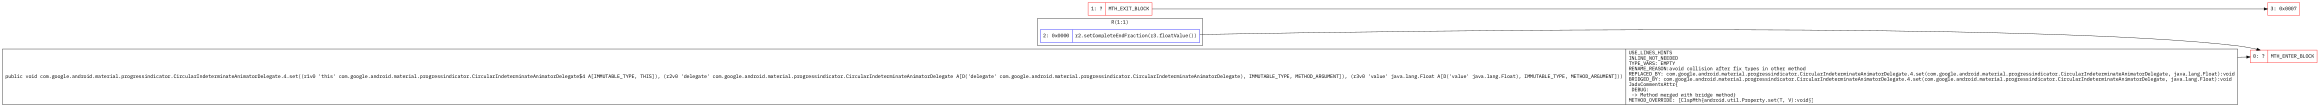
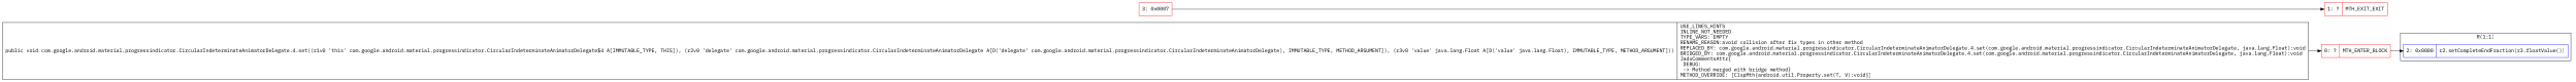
  digraph {
    fontname="IBM Plex Mono"
    rankdir=LR
    node [color=red fontname="IBM Plex Mono" shape=record]
    edge [fontname="IBM Plex Mono"]
    n1 [color=blue label="{2\:\ 0x0000|r2.setCompleteEndFraction(r3.floatValue())\l}"]
    n2 [label="{3\:\ 0x0007}"]
-   n3 [label="{1\:\ ?|MTH_EXIT_BLOCK\l}"]
+   n3 [label="{1\:\ ?|MTH_EXIT_EXIT\l}"]
    n4 [label="{0\:\ ?|MTH_ENTER_BLOCK\l}"]
    n5 [label="{public void com.google.android.material.progressindicator.CircularIndeterminateAnimatorDelegate.4.set((r1v0 'this' com.google.android.material.progressindicator.CircularIndeterminateAnimatorDelegate$4 A[IMMUTABLE_TYPE, THIS]), (r2v0 'delegate' com.google.android.material.progressindicator.CircularIndeterminateAnimatorDelegate A[D('delegate' com.google.android.material.progressindicator.CircularIndeterminateAnimatorDelegate), IMMUTABLE_TYPE, METHOD_ARGUMENT]), (r3v0 'value' java.lang.Float A[D('value' java.lang.Float), IMMUTABLE_TYPE, METHOD_ARGUMENT]))  | USE_LINES_HINTS\lINLINE_NOT_NEEDED\lTYPE_VARS: EMPTY\lRENAME_REASON:avoid collision after fix types in other method\lREPLACED_BY: com.google.android.material.progressindicator.CircularIndeterminateAnimatorDelegate.4.set(com.google.android.material.progressindicator.CircularIndeterminateAnimatorDelegate, java.lang.Float):void\lBRIDGED_BY: com.google.android.material.progressindicator.CircularIndeterminateAnimatorDelegate.4.set(com.google.android.material.progressindicator.CircularIndeterminateAnimatorDelegate, java.lang.Float):void\lJadxCommentsAttr\{\l DEBUG: \l \-\> Method merged with bridge method\}\lMETHOD_OVERRIDE: [ClspMth\{android.util.Property.set(T, V):void\}]\l}" color=""]
    subgraph cluster_1 {
      label="R(1:1)"
      n1
    }
-   n3 -> n2
-   n1 -> n4
+   n2 -> n3
+   n4 -> n1
    n5 -> n4
  }
